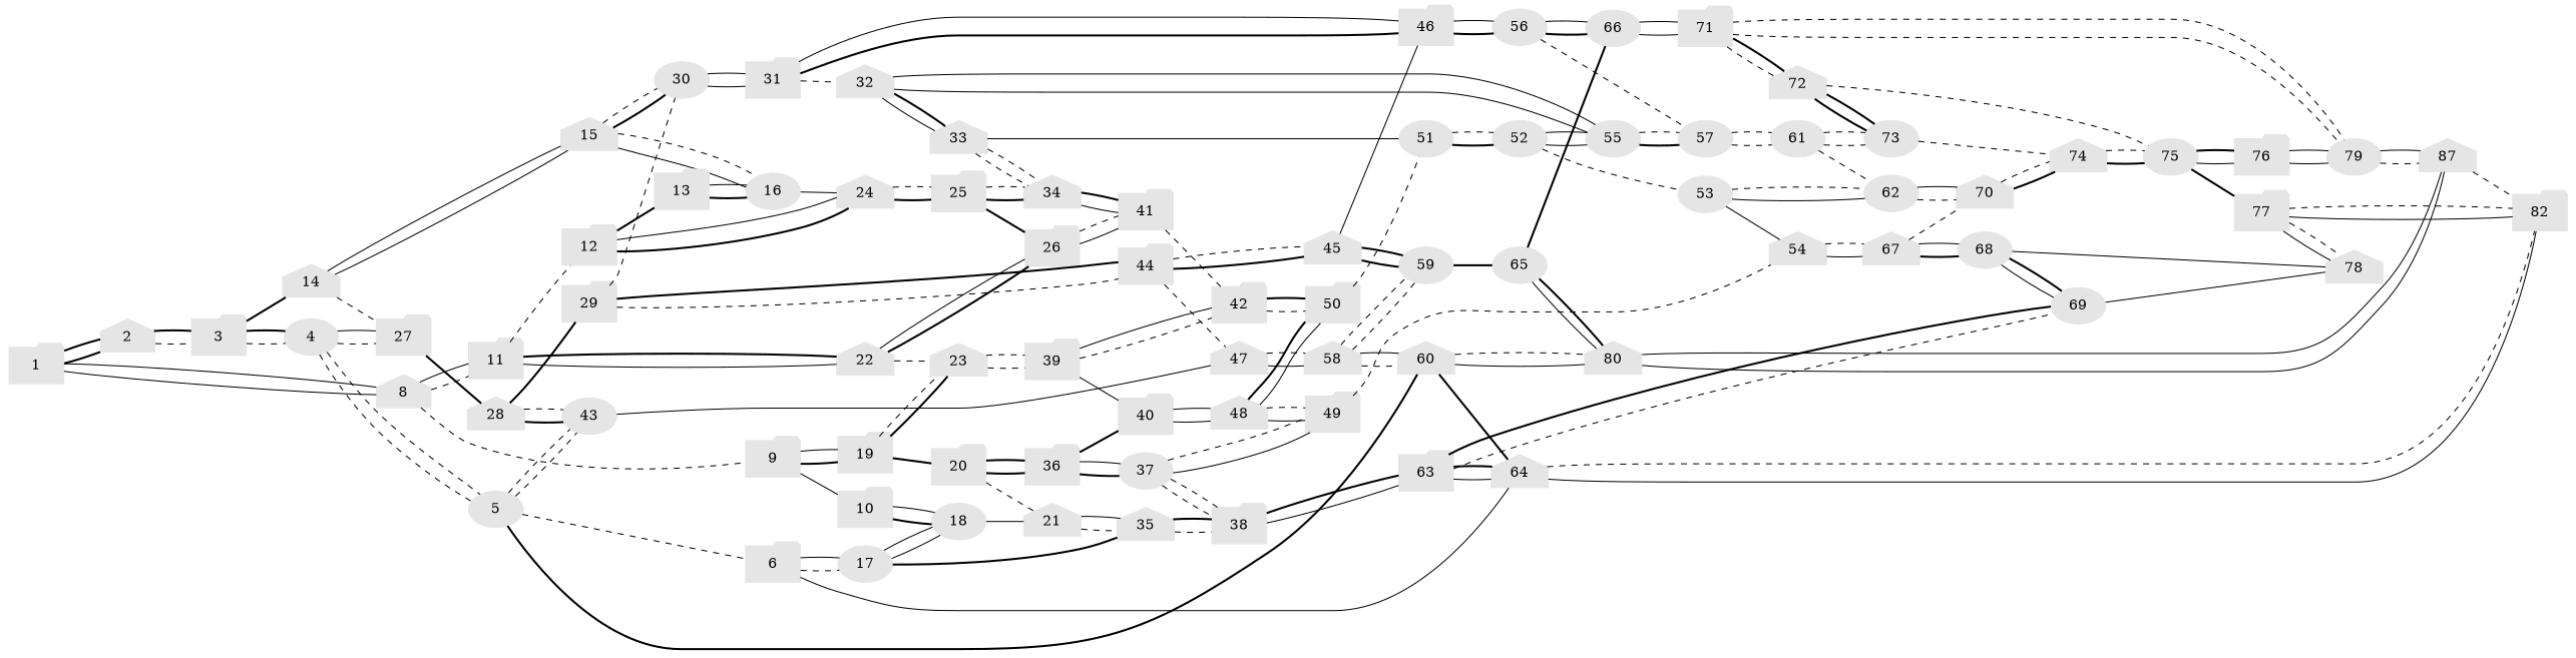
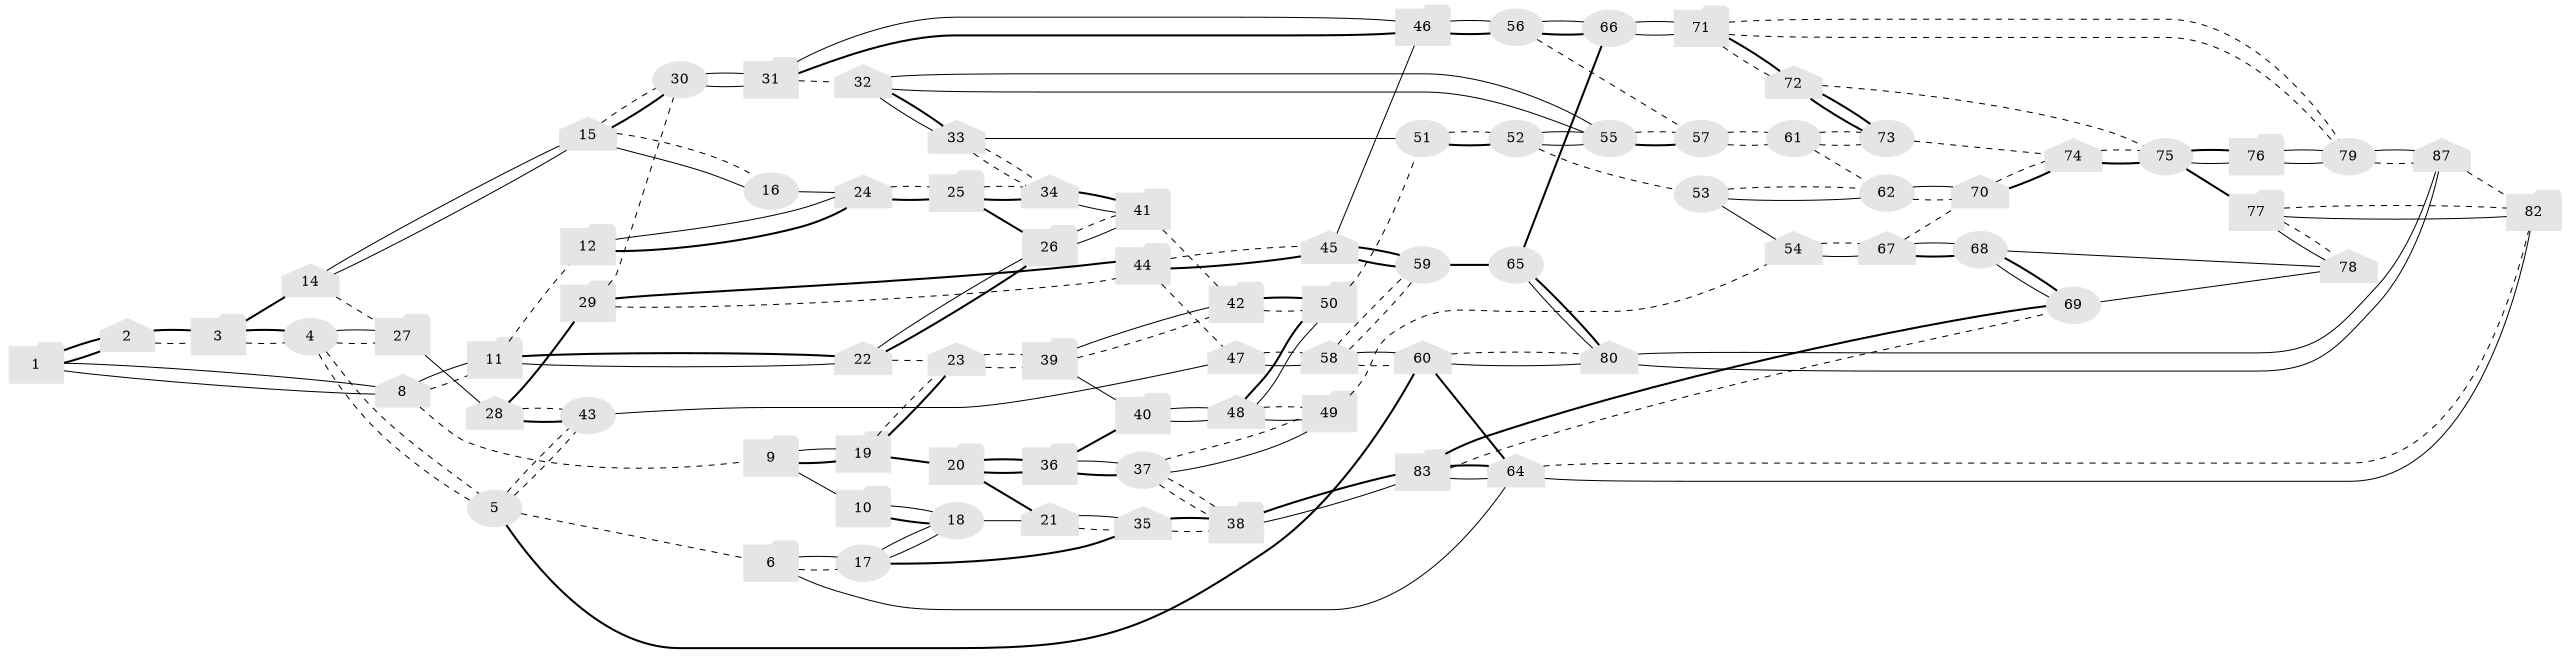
  graph {
    rankdir=LR
    node [color=gray90 shape=folder style=filled]
    edge [style=dashed]
    2 [shape=house]
    1
    8 [shape=house]
    3
    9
    11
    4 [shape=ellipse]
    14 [shape=house]
    5 [shape=ellipse]
    27
    15 [shape=house]
    6
    43 [shape=ellipse]
    60 [shape=house]
    28 [shape=house]
    17 [shape=ellipse]
    64 [shape=house]
    47 [shape=house]
    80 [shape=house]
    18 [shape=ellipse]
    35 [shape=house]
    82
    10
    19
    12
    22 [shape=house]
    20
    23 [shape=house]
    21 [shape=house]
-   13
    24 [shape=house]
    26
    16 [shape=ellipse]
    25
    30 [shape=ellipse]
    31
    38
    36
    39
    37 [shape=ellipse]
    40
    41
    42
    34 [shape=house]
    29
    44
    45 [shape=house]
    32 [shape=house]
    46
    33 [shape=house]
    55 [shape=ellipse]
    56 [shape=ellipse]
    51 [shape=ellipse]
    57 [shape=ellipse]
    52 [shape=ellipse]
-   63
+   63 [label=83]
    49
    48 [shape=house]
    54 [shape=house]
    69 [shape=ellipse]
    50
    58 [shape=house]
    59 [shape=ellipse]
    65 [shape=ellipse]
    66 [shape=ellipse]
    67 [shape=house]
    53 [shape=ellipse]
    62 [shape=ellipse]
    70 [shape=house]
    68 [shape=ellipse]
    61 [shape=ellipse]
    71
    73 [shape=ellipse]
    n74 [label=87 shape=house]
    74 [shape=house]
    78 [shape=house]
    72 [shape=house]
    79 [shape=ellipse]
    75 [shape=ellipse]
    76
    77
    2 -- 3
    2 -- 3 [style=bold]
    1 -- 2 [style=bold]
    1 -- 2 [style=bold]
    1 -- 8 [style=solid]
    1 -- 8 [style=solid]
    8 -- 9
    8 -- 11
    8 -- 11 [style=solid]
    3 -- 4
    3 -- 4 [style=bold]
    3 -- 14 [style=bold]
    9 -- 10 [style=solid]
    9 -- 19 [style=bold]
    9 -- 19 [style=solid]
    11 -- 12
    11 -- 22 [style=solid]
    11 -- 22 [style=bold]
    4 -- 5
    4 -- 5
    4 -- 27
    4 -- 27 [style=solid]
    14 -- 27
    14 -- 15 [style=solid]
    14 -- 15 [style=solid]
    5 -- 6
    5 -- 43
    5 -- 43
    5 -- 60 [style=bold]
-   27 -- 28 [style=bold]
+   27 -- 28 [style=solid]
    15 -- 16 [style=solid]
    15 -- 16
    15 -- 30 [style=bold]
    15 -- 30
    6 -- 17
    6 -- 17 [style=solid]
    6 -- 64 [style=solid]
    43 -- 47 [style=solid]
    60 -- 64 [style=bold]
    60 -- 80 [style=solid]
    60 -- 80
    28 -- 43 [style=bold]
    28 -- 43
    28 -- 29 [style=bold]
    17 -- 18 [style=solid]
    17 -- 18 [style=solid]
    17 -- 35 [style=bold]
    64 -- 82 [style=solid]
    64 -- 82
    47 -- 58 [style=solid]
    47 -- 58
    80 -- n74 [style=solid]
    80 -- n74 [style=solid]
    18 -- 21 [style=solid]
    35 -- 38
    35 -- 38 [style=bold]
    10 -- 18 [style=bold]
    10 -- 18 [style=solid]
    19 -- 20 [style=bold]
    19 -- 23 [style=bold]
    19 -- 23
-   12 -- 13 [style=bold]
    12 -- 24 [style=bold]
    12 -- 24 [style=solid]
    22 -- 23
    22 -- 26 [style=bold]
    22 -- 26 [style=solid]
-   20 -- 21
+   20 -- 21 [style=bold]
    20 -- 36 [style=bold]
    20 -- 36 [style=bold]
    23 -- 39
    23 -- 39
    21 -- 35
    21 -- 35 [style=solid]
-   13 -- 16 [style=bold]
-   13 -- 16 [style=solid]
    24 -- 25 [style=bold]
    24 -- 25
    26 -- 41 [style=solid]
    26 -- 41
    16 -- 24 [style=solid]
    25 -- 26 [style=bold]
    25 -- 34 [style=bold]
    25 -- 34
    30 -- 31 [style=solid]
    30 -- 31 [style=solid]
    31 -- 32
    31 -- 46 [style=bold]
    31 -- 46 [style=solid]
    38 -- 63 [style=solid]
    38 -- 63 [style=bold]
    36 -- 37 [style=bold]
    36 -- 37 [style=solid]
    36 -- 40 [style=bold]
    39 -- 40 [style=solid]
    39 -- 42
    39 -- 42 [style=solid]
    37 -- 38
    37 -- 38
    37 -- 49 [style=solid]
    37 -- 49
    40 -- 48 [style=solid]
    40 -- 48 [style=solid]
    41 -- 42
    42 -- 50
    42 -- 50 [style=bold]
    34 -- 41 [style=solid]
    34 -- 41 [style=bold]
    29 -- 30
    29 -- 44
    29 -- 44 [style=bold]
    44 -- 47
    44 -- 45 [style=bold]
    44 -- 45
    45 -- 46 [style=solid]
    45 -- 59 [style=bold]
    45 -- 59 [style=bold]
    32 -- 33 [style=solid]
    32 -- 33 [style=bold]
    32 -- 55 [style=solid]
    32 -- 55 [style=solid]
    46 -- 56 [style=bold]
    46 -- 56 [style=solid]
    33 -- 34
    33 -- 34
    33 -- 51 [style=solid]
    55 -- 57 [style=bold]
    55 -- 57
    56 -- 57
    56 -- 66 [style=bold]
    56 -- 66 [style=solid]
    51 -- 52 [style=bold]
    51 -- 52
    57 -- 61
    57 -- 61
    52 -- 55 [style=solid]
    52 -- 55 [style=solid]
    52 -- 53
    63 -- 64 [style=solid]
    63 -- 64 [style=bold]
    63 -- 69
    63 -- 69 [style=bold]
    49 -- 54
    48 -- 49 [style=solid]
    48 -- 49
    48 -- 50 [style=solid]
    48 -- 50 [style=bold]
    54 -- 67 [style=solid]
    54 -- 67
    69 -- 78 [style=solid]
    50 -- 51
    58 -- 60
    58 -- 60 [style=solid]
    58 -- 59
    58 -- 59
    59 -- 65 [style=bold]
    65 -- 80 [style=solid]
    65 -- 80 [style=bold]
    65 -- 66 [style=bold]
    66 -- 71 [style=solid]
    66 -- 71 [style=solid]
    67 -- 70
    67 -- 68 [style=bold]
    67 -- 68 [style=solid]
    53 -- 54 [style=solid]
    53 -- 62 [style=solid]
    53 -- 62
    62 -- 70
    62 -- 70 [style=solid]
    70 -- 74 [style=bold]
    70 -- 74
    68 -- 69 [style=solid]
    68 -- 69 [style=bold]
    68 -- 78 [style=solid]
    61 -- 62
    61 -- 73
    61 -- 73
    71 -- 72
    71 -- 72 [style=bold]
    71 -- 79
    71 -- 79
    73 -- 74
    n74 -- 82
    74 -- 75 [style=bold]
    74 -- 75
    72 -- 73 [style=bold]
    72 -- 73 [style=bold]
    72 -- 75
    79 -- n74
    79 -- n74 [style=solid]
    75 -- 76 [style=solid]
    75 -- 76 [style=bold]
    75 -- 77 [style=bold]
    76 -- 79 [style=solid]
    76 -- 79 [style=solid]
    77 -- 82 [style=solid]
    77 -- 82
    77 -- 78 [style=solid]
    77 -- 78
  }
